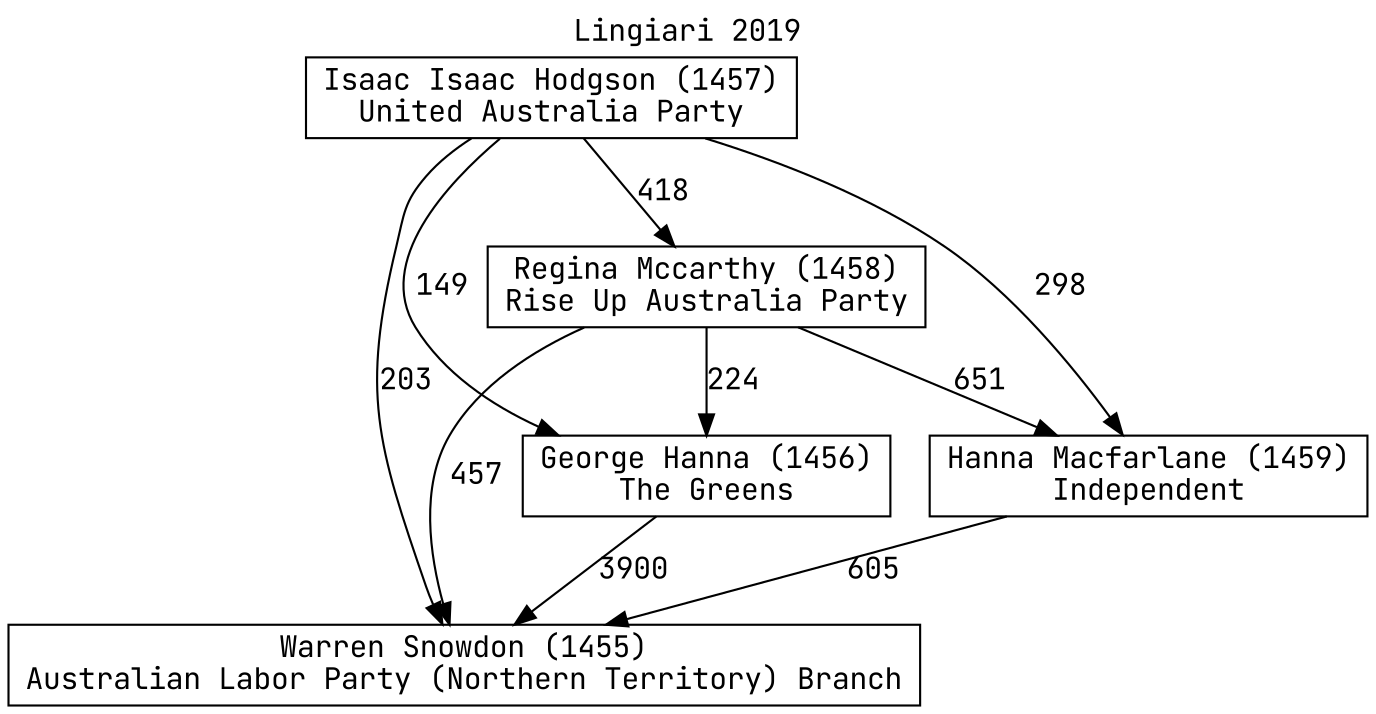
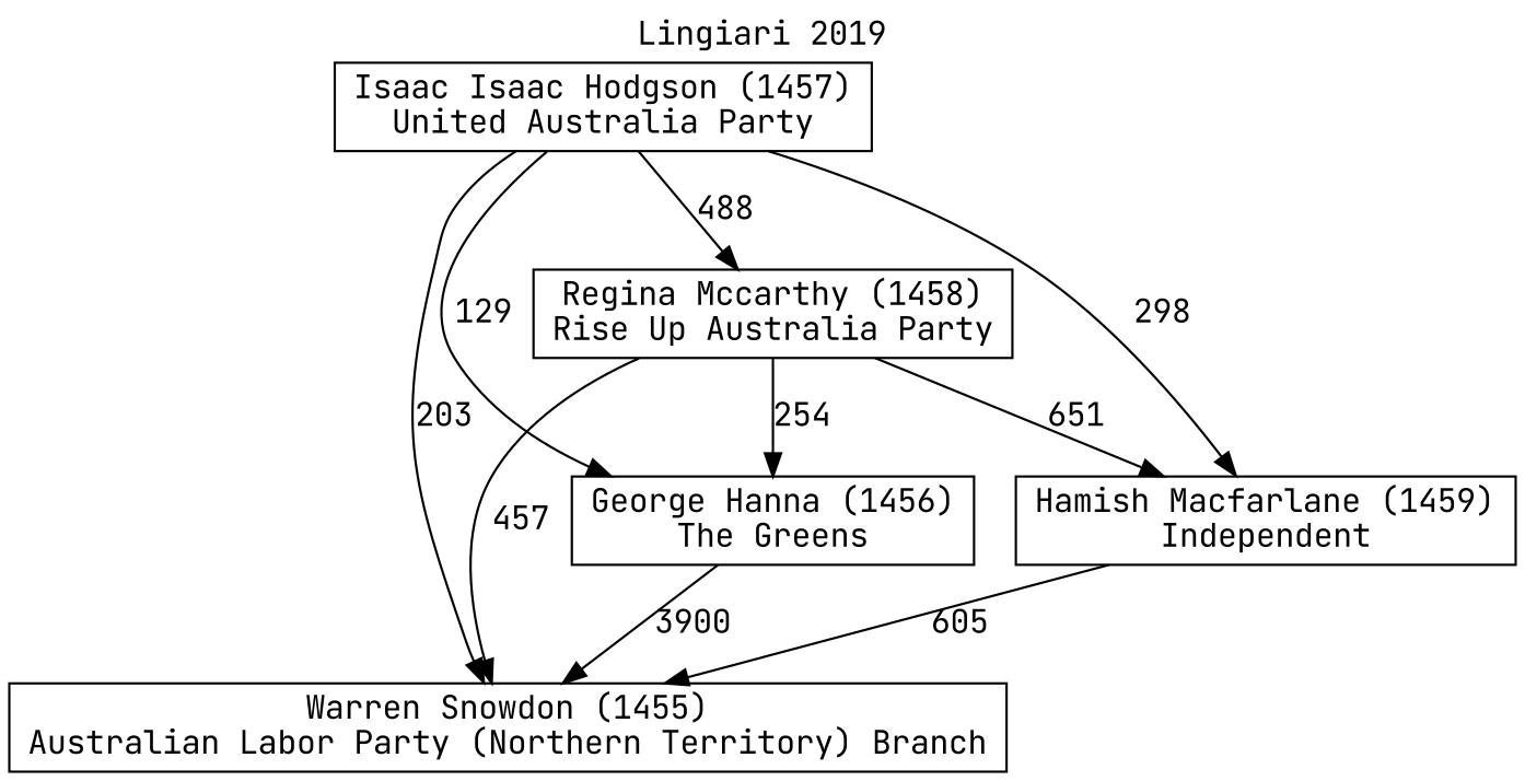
  digraph {
    fontname="JetBrains Mono"
    label="Lingiari 2019"
    labelloc=t
    mclimit=10
    node [fontname="JetBrains Mono" shape=box]
    edge [fontname="JetBrains Mono"]
    n1 [label="Isaac Isaac Hodgson (1457)\nUnited Australia Party"]
    n2 [label="George Hanna (1456)\nThe Greens"]
-   n3 [label="Hanna Macfarlane (1459)\nIndependent"]
+   n3 [label="Hamish Macfarlane (1459)\nIndependent"]
    n4 [label="Regina Mccarthy (1458)\nRise Up Australia Party"]
    n5 [label="Warren Snowdon (1455)\nAustralian Labor Party (Northern Territory) Branch"]
-   n1 -> n2 [label=149]
+   n1 -> n2 [label=129]
    n1 -> n3 [label=298]
-   n1 -> n4 [label=418]
+   n1 -> n4 [label=488]
    n1 -> n5 [label=203]
    n2 -> n5 [label=3900]
    n3 -> n5 [label=605]
-   n4 -> n2 [label=224]
+   n4 -> n2 [label=254]
    n4 -> n3 [label=651]
    n4 -> n5 [label=457]
  }
